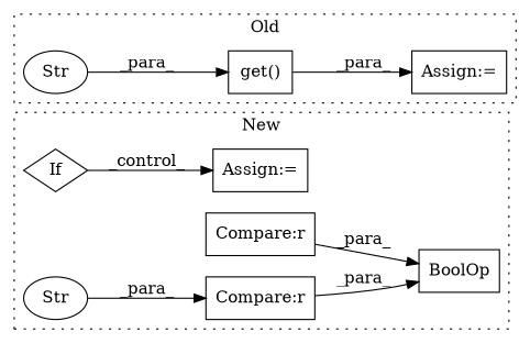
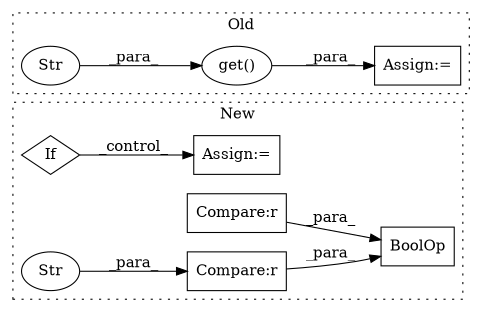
  digraph {
    rankdir=LR
    node [a=68 l=3 s=30908 shape=box]
    n1 [a=72 l=51 label=BoolOp]
    n2 [a=96 label=If s=30905 shape=diamond]
    n3 [label="Assign:=" s=30979]
    n4 [a=40 l=21 label="Compare:r" s=30938]
    n5 [a=40 l=26 label="Compare:r"]
    n6 [a=66 l=7 label=Str shape=ellipse]
-   n7 [a=75 l="8,1" label="get()" s="30914,30941"]
+   n7 [a=75 l="8,1" label="get()" s="30914,30941" shape=ellipse]
    n8 [a=66 l=13 label=Str s=30922 shape=ellipse]
    n9 [label="Assign:=" s=30911]
    subgraph cluster_1 {
      label=New
      style=dotted
      n1
      n2
      n3
      n4
      n5
      n6
    }
    subgraph cluster_2 {
      label=Old
      style=dotted
      n7
      n8
      n9
    }
    n2 -> n3 [label=_control_]
    n4 -> n1 [label=_para_]
    n5 -> n1 [label=_para_]
    n6 -> n5 [label=_para_]
    n7 -> n9 [label=_para_]
    n8 -> n7 [label=_para_]
  }
